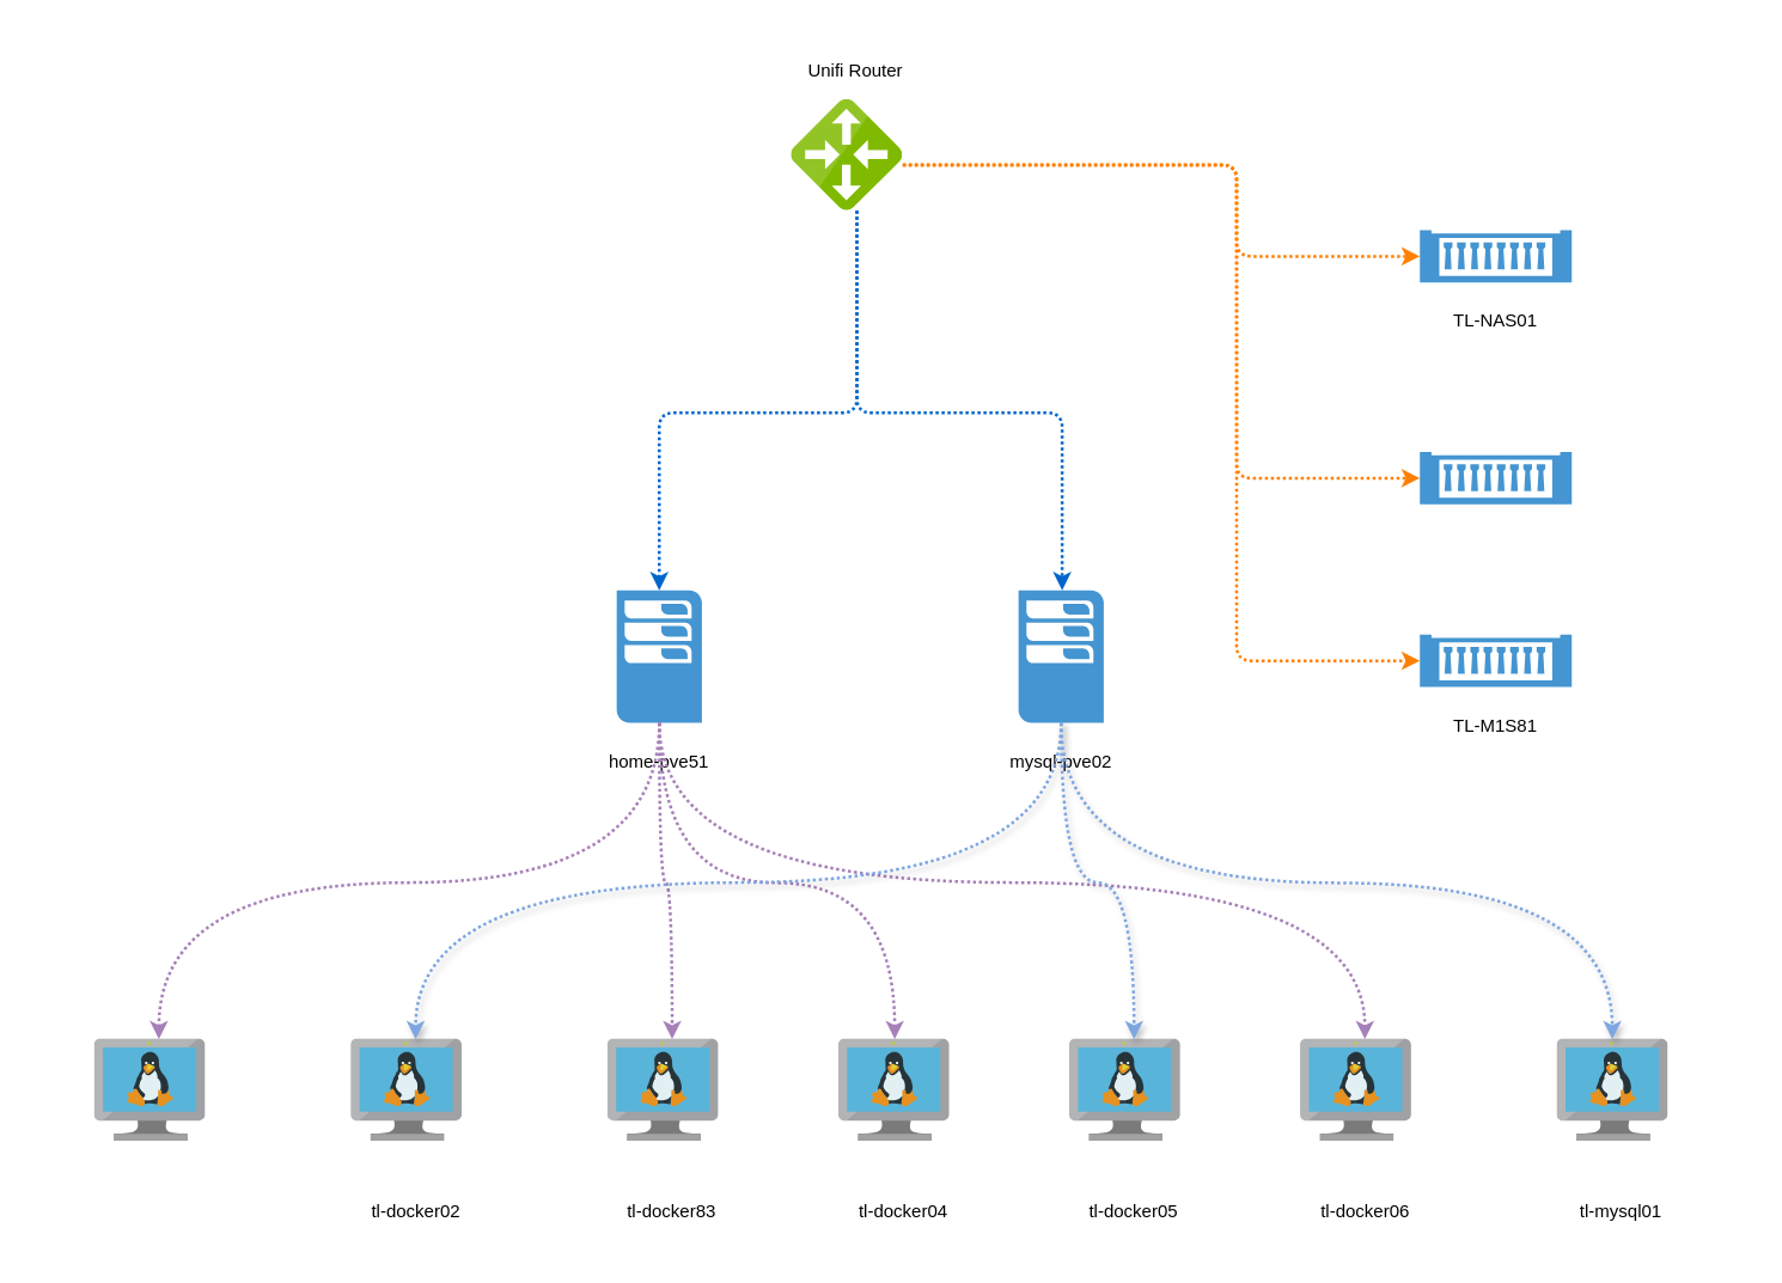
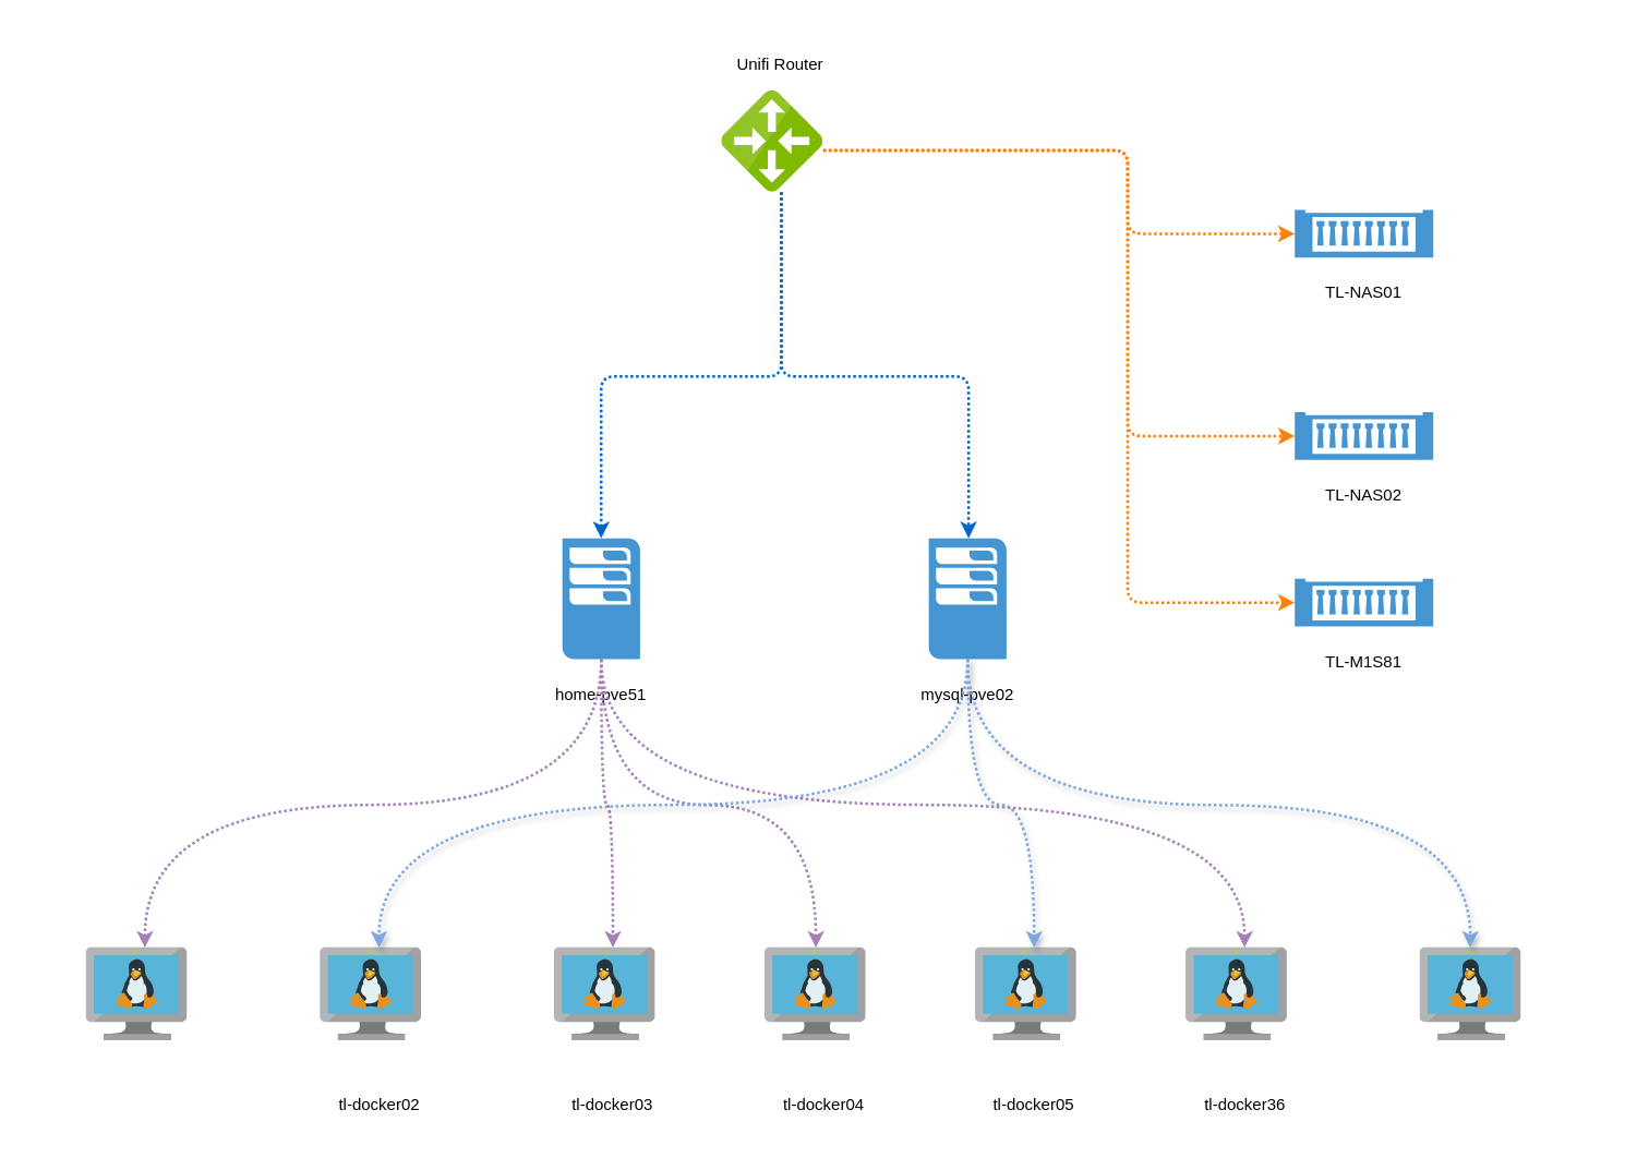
  <mxCell id="0" />
  <mxCell id="1" parent="0" />
  <mxCell id="2" value="" style="group;movable=1;resizable=1;rotatable=1;deletable=1;editable=1;locked=0;connectable=1;" parent="1" vertex="1" connectable="0"><mxGeometry x="657.821" y="394.254" width="120.149" height="141.079" as="geometry" /></mxCell>
  <mxCell id="3" value="" style="pointerEvents=1;shadow=0;dashed=0;html=1;strokeColor=none;fillColor=#4495D1;labelPosition=center;verticalLabelPosition=bottom;verticalAlign=top;align=center;outlineConnect=0;shape=mxgraph.veeam.2d.esx_esxi;movable=1;resizable=1;rotatable=1;deletable=1;editable=1;locked=0;connectable=1;" parent="2" vertex="1"><mxGeometry x="23.0" width="56.985" height="88.698" as="geometry" /></mxCell>
  <mxCell id="4" value="mysql-pve02" style="text;html=1;align=center;verticalAlign=middle;whiteSpace=wrap;rounded=0;movable=1;resizable=1;rotatable=1;deletable=1;editable=1;locked=0;connectable=1;" parent="2" vertex="1"><mxGeometry x="-17.164" y="88.698" width="137.313" height="52.381" as="geometry" /></mxCell>
  <mxCell id="5" value="" style="group;movable=1;resizable=1;rotatable=1;deletable=1;editable=1;locked=0;connectable=1;" parent="1" vertex="1" connectable="0"><mxGeometry x="486.179" y="66" width="171.642" height="139.683" as="geometry" /></mxCell>
  <mxCell id="6" value="" style="image;sketch=0;aspect=fixed;points=[];align=center;fontSize=12;image=img/lib/mscae/Local_Network_Gateways.svg;container=0;movable=1;resizable=1;rotatable=1;deletable=1;editable=1;locked=0;connectable=1;" parent="5" vertex="1"><mxGeometry x="42.91" width="74.305" height="74.305" as="geometry" /></mxCell>
  <mxCell id="7" value="Unifi Router" style="text;html=1;align=center;verticalAlign=middle;whiteSpace=wrap;rounded=0;container=0;movable=1;resizable=1;rotatable=1;deletable=1;editable=1;locked=0;connectable=1;" parent="5" vertex="1"><mxGeometry y="-45.397" width="171.642" height="52.381" as="geometry" /></mxCell>
  <mxCell id="8" style="edgeStyle=orthogonalEdgeStyle;rounded=1;orthogonalLoop=1;jettySize=auto;html=1;dashed=1;dashPattern=1 1;strokeWidth=2;jumpSize=6;curved=0;strokeColor=#0066CC;movable=1;resizable=1;rotatable=1;deletable=1;editable=1;locked=0;connectable=1;" parent="1" source="6" target="44" edge="1"><mxGeometry relative="1" as="geometry"><Array as="points"><mxPoint x="572.687" y="275.524" /><mxPoint x="440.522" y="275.524" /></Array></mxGeometry></mxCell>
  <mxCell id="9" style="edgeStyle=orthogonalEdgeStyle;rounded=1;orthogonalLoop=1;jettySize=auto;html=1;dashed=1;dashPattern=1 1;strokeWidth=2;jumpStyle=arc;flowAnimation=0;jumpSize=6;curved=0;strokeColor=#0066CC;movable=1;resizable=1;rotatable=1;deletable=1;editable=1;locked=0;connectable=1;" parent="1" source="6" target="3" edge="1"><mxGeometry relative="1" as="geometry"><Array as="points"><mxPoint x="572.687" y="275.524" /><mxPoint x="710" y="275.524" /></Array></mxGeometry></mxCell>
  <mxCell id="10" value="" style="group;movable=1;resizable=1;rotatable=1;deletable=1;editable=1;locked=0;connectable=1;" parent="1" vertex="1" connectable="0"><mxGeometry x="20" y="694.571" width="171.642" height="141.429" as="geometry" /></mxCell>
  <mxCell id="11" value="" style="image;sketch=0;aspect=fixed;html=1;points=[];align=center;fontSize=12;image=img/lib/mscae/VM_Linux.svg;movable=1;resizable=1;rotatable=1;deletable=1;editable=1;locked=0;connectable=1;" parent="10" vertex="1"><mxGeometry x="42.91" width="74.305" height="68.36" as="geometry" /></mxCell>
  <mxCell id="12" value="" style="group;movable=1;resizable=1;rotatable=1;deletable=1;editable=1;locked=0;connectable=1;" parent="1" vertex="1" connectable="0"><mxGeometry x="191.642" y="694.571" width="171.642" height="141.429" as="geometry" /></mxCell>
  <mxCell id="13" value="" style="image;sketch=0;aspect=fixed;html=1;points=[];align=center;fontSize=12;image=img/lib/mscae/VM_Linux.svg;movable=1;resizable=1;rotatable=1;deletable=1;editable=1;locked=0;connectable=1;" parent="12" vertex="1"><mxGeometry x="42.91" width="74.305" height="68.36" as="geometry" /></mxCell>
  <mxCell id="14" value="tl-docker02" style="text;html=1;align=center;verticalAlign=middle;whiteSpace=wrap;rounded=0;movable=1;resizable=1;rotatable=1;deletable=1;editable=1;locked=0;connectable=1;" parent="12" vertex="1"><mxGeometry y="89.048" width="171.642" height="52.381" as="geometry" /></mxCell>
  <mxCell id="15" value="" style="group;movable=1;resizable=1;rotatable=1;deletable=1;editable=1;locked=0;connectable=1;" parent="1" vertex="1" connectable="0"><mxGeometry x="363.284" y="694.571" width="171.642" height="141.429" as="geometry" /></mxCell>
  <mxCell id="16" value="" style="image;sketch=0;aspect=fixed;html=1;points=[];align=center;fontSize=12;image=img/lib/mscae/VM_Linux.svg;movable=1;resizable=1;rotatable=1;deletable=1;editable=1;locked=0;connectable=1;" parent="15" vertex="1"><mxGeometry x="42.91" width="74.305" height="68.36" as="geometry" /></mxCell>
- <mxCell id="17" value="tl-docker83" style="text;html=1;align=center;verticalAlign=middle;whiteSpace=wrap;rounded=0;movable=1;resizable=1;rotatable=1;deletable=1;editable=1;locked=0;connectable=1;" parent="15" vertex="1"><mxGeometry y="89.048" width="171.642" height="52.381" as="geometry" /></mxCell>
+ <mxCell id="17" value="tl-docker03" style="text;html=1;align=center;verticalAlign=middle;whiteSpace=wrap;rounded=0;movable=1;resizable=1;rotatable=1;deletable=1;editable=1;locked=0;connectable=1;" parent="15" vertex="1"><mxGeometry y="89.048" width="171.642" height="52.381" as="geometry" /></mxCell>
  <mxCell id="18" value="" style="group;movable=1;resizable=1;rotatable=1;deletable=1;editable=1;locked=0;connectable=1;" parent="1" vertex="1" connectable="0"><mxGeometry x="517.761" y="694.571" width="171.642" height="141.429" as="geometry" /></mxCell>
  <mxCell id="19" value="" style="image;sketch=0;aspect=fixed;html=1;points=[];align=center;fontSize=12;image=img/lib/mscae/VM_Linux.svg;movable=1;resizable=1;rotatable=1;deletable=1;editable=1;locked=0;connectable=1;" parent="18" vertex="1"><mxGeometry x="42.91" width="74.305" height="68.36" as="geometry" /></mxCell>
  <mxCell id="20" value="tl-docker04" style="text;html=1;align=center;verticalAlign=middle;whiteSpace=wrap;rounded=0;movable=1;resizable=1;rotatable=1;deletable=1;editable=1;locked=0;connectable=1;" parent="18" vertex="1"><mxGeometry y="89.048" width="171.642" height="52.381" as="geometry" /></mxCell>
  <mxCell id="21" value="" style="group;movable=1;resizable=1;rotatable=1;deletable=1;editable=1;locked=0;connectable=1;" parent="1" vertex="1" connectable="0"><mxGeometry x="672.239" y="694.571" width="171.642" height="141.429" as="geometry" /></mxCell>
  <mxCell id="22" value="" style="image;sketch=0;aspect=fixed;html=1;points=[];align=center;fontSize=12;image=img/lib/mscae/VM_Linux.svg;movable=1;resizable=1;rotatable=1;deletable=1;editable=1;locked=0;connectable=1;" parent="21" vertex="1"><mxGeometry x="42.91" width="74.305" height="68.36" as="geometry" /></mxCell>
  <mxCell id="23" value="tl-docker05" style="text;html=1;align=center;verticalAlign=middle;whiteSpace=wrap;rounded=0;movable=1;resizable=1;rotatable=1;deletable=1;editable=1;locked=0;connectable=1;" parent="21" vertex="1"><mxGeometry y="89.048" width="171.642" height="52.381" as="geometry" /></mxCell>
  <mxCell id="24" value="" style="group;movable=1;resizable=1;rotatable=1;deletable=1;editable=1;locked=0;connectable=1;" parent="1" vertex="1" connectable="0"><mxGeometry x="826.716" y="694.571" width="171.642" height="141.429" as="geometry" /></mxCell>
  <mxCell id="25" value="" style="image;sketch=0;aspect=fixed;html=1;points=[];align=center;fontSize=12;image=img/lib/mscae/VM_Linux.svg;movable=1;resizable=1;rotatable=1;deletable=1;editable=1;locked=0;connectable=1;" parent="24" vertex="1"><mxGeometry x="42.91" width="74.305" height="68.36" as="geometry" /></mxCell>
- <mxCell id="26" value="tl-docker06" style="text;html=1;align=center;verticalAlign=middle;whiteSpace=wrap;rounded=0;movable=1;resizable=1;rotatable=1;deletable=1;editable=1;locked=0;connectable=1;" parent="24" vertex="1"><mxGeometry y="89.048" width="171.642" height="52.381" as="geometry" /></mxCell>
+ <mxCell id="26" value="tl-docker36" style="text;html=1;align=center;verticalAlign=middle;whiteSpace=wrap;rounded=0;movable=1;resizable=1;rotatable=1;deletable=1;editable=1;locked=0;connectable=1;" parent="24" vertex="1"><mxGeometry y="89.048" width="171.642" height="52.381" as="geometry" /></mxCell>
  <mxCell id="27" value="" style="group;movable=1;resizable=1;rotatable=1;deletable=1;editable=1;locked=0;connectable=1;" parent="1" vertex="1" connectable="0"><mxGeometry x="998.358" y="694.571" width="171.642" height="141.429" as="geometry" /></mxCell>
  <mxCell id="28" value="" style="image;sketch=0;aspect=fixed;html=1;points=[];align=center;fontSize=12;image=img/lib/mscae/VM_Linux.svg;movable=1;resizable=1;rotatable=1;deletable=1;editable=1;locked=0;connectable=1;" parent="27" vertex="1"><mxGeometry x="42.91" width="74.305" height="68.36" as="geometry" /></mxCell>
- <mxCell id="29" value="tl-mysql01" style="text;html=1;align=center;verticalAlign=middle;whiteSpace=wrap;rounded=0;movable=1;resizable=1;rotatable=1;deletable=1;editable=1;locked=0;connectable=1;" parent="27" vertex="1"><mxGeometry y="89.048" width="171.642" height="52.381" as="geometry" /></mxCell>
  <mxCell id="30" value="11" style="group;movable=1;resizable=1;rotatable=1;deletable=1;editable=1;locked=0;connectable=1;" parent="1" vertex="1" connectable="0"><mxGeometry x="914.254" y="153.302" width="171.642" height="87.302" as="geometry" /></mxCell>
  <mxCell id="31" value="" style="shadow=0;dashed=0;html=1;strokeColor=none;fillColor=#4495D1;labelPosition=center;verticalLabelPosition=bottom;verticalAlign=top;align=center;outlineConnect=0;shape=mxgraph.veeam.2d.physical_storage;movable=1;resizable=1;rotatable=1;deletable=1;editable=1;locked=0;connectable=1;" parent="30" vertex="1"><mxGeometry x="35.015" width="101.612" height="34.921" as="geometry" /></mxCell>
  <mxCell id="32" value="TL-NAS01" style="text;html=1;align=center;verticalAlign=middle;whiteSpace=wrap;rounded=0;movable=1;resizable=1;rotatable=1;deletable=1;editable=1;locked=0;connectable=1;" parent="30" vertex="1"><mxGeometry y="34.921" width="171.642" height="52.381" as="geometry" /></mxCell>
  <mxCell id="33" value="" style="group;movable=1;resizable=1;rotatable=1;deletable=1;editable=1;locked=0;connectable=1;" parent="1" vertex="1" connectable="0"><mxGeometry x="914.254" y="301.714" width="171.642" height="87.302" as="geometry" /></mxCell>
  <mxCell id="34" value="" style="shadow=0;dashed=0;html=1;strokeColor=none;fillColor=#4495D1;labelPosition=center;verticalLabelPosition=bottom;verticalAlign=top;align=center;outlineConnect=0;shape=mxgraph.veeam.2d.physical_storage;movable=1;resizable=1;rotatable=1;deletable=1;editable=1;locked=0;connectable=1;" parent="33" vertex="1"><mxGeometry x="35.015" width="101.612" height="34.921" as="geometry" /></mxCell>
+ <mxCell id="35" value="TL-NAS02" style="text;html=1;align=center;verticalAlign=middle;whiteSpace=wrap;rounded=0;movable=1;resizable=1;rotatable=1;deletable=1;editable=1;locked=0;connectable=1;" parent="33" vertex="1"><mxGeometry y="34.921" width="171.642" height="52.381" as="geometry" /></mxCell>
  <mxCell id="36" value="" style="group;movable=1;resizable=1;rotatable=1;deletable=1;editable=1;locked=0;connectable=1;" parent="1" vertex="1" connectable="0"><mxGeometry x="914.254" y="423.937" width="171.642" height="87.302" as="geometry" /></mxCell>
  <mxCell id="37" value="" style="shadow=0;dashed=0;html=1;strokeColor=none;fillColor=#4495D1;labelPosition=center;verticalLabelPosition=bottom;verticalAlign=top;align=center;outlineConnect=0;shape=mxgraph.veeam.2d.physical_storage;movable=1;resizable=1;rotatable=1;deletable=1;editable=1;locked=0;connectable=1;" parent="36" vertex="1"><mxGeometry x="35.015" width="101.612" height="34.921" as="geometry" /></mxCell>
  <mxCell id="38" value="TL-M1S81" style="text;html=1;align=center;verticalAlign=middle;whiteSpace=wrap;rounded=0;movable=1;resizable=1;rotatable=1;deletable=1;editable=1;locked=0;connectable=1;" parent="36" vertex="1"><mxGeometry y="34.921" width="171.642" height="52.381" as="geometry" /></mxCell>
  <mxCell id="39" style="edgeStyle=orthogonalEdgeStyle;rounded=1;orthogonalLoop=1;jettySize=auto;html=1;curved=0;dashed=1;dashPattern=1 1;strokeWidth=2;strokeColor=#FF8000;movable=1;resizable=1;rotatable=1;deletable=1;editable=1;locked=0;connectable=1;" parent="1" source="6" target="31" edge="1"><mxGeometry relative="1" as="geometry"><Array as="points"><mxPoint x="826.716" y="109.651" /><mxPoint x="826.716" y="170.762" /></Array></mxGeometry></mxCell>
  <mxCell id="40" style="edgeStyle=orthogonalEdgeStyle;rounded=1;orthogonalLoop=1;jettySize=auto;html=1;dashed=1;dashPattern=1 1;curved=0;strokeWidth=2;strokeColor=#FF8000;movable=1;resizable=1;rotatable=1;deletable=1;editable=1;locked=0;connectable=1;" parent="1" source="6" target="34" edge="1"><mxGeometry relative="1" as="geometry"><Array as="points"><mxPoint x="826.716" y="109.651" /><mxPoint x="826.716" y="319.175" /></Array></mxGeometry></mxCell>
  <mxCell id="41" style="edgeStyle=orthogonalEdgeStyle;rounded=1;orthogonalLoop=1;jettySize=auto;html=1;dashed=1;dashPattern=1 1;curved=0;startArrow=none;startFill=0;strokeWidth=2;strokeColor=#FF8000;movable=1;resizable=1;rotatable=1;deletable=1;editable=1;locked=0;connectable=1;" parent="1" source="6" target="37" edge="1"><mxGeometry relative="1" as="geometry"><Array as="points"><mxPoint x="826.716" y="109.651" /><mxPoint x="826.716" y="441.397" /></Array></mxGeometry></mxCell>
  <mxCell id="42" style="edgeStyle=orthogonalEdgeStyle;rounded=0;orthogonalLoop=1;jettySize=auto;html=1;exitX=0.5;exitY=0;exitDx=0;exitDy=0;dashed=1;dashPattern=1 1;strokeWidth=2;strokeColor=#A680B8;movable=1;resizable=1;rotatable=1;deletable=1;editable=1;locked=0;connectable=1;curved=1;" parent="1" source="45" target="11" edge="1"><mxGeometry relative="1" as="geometry"><Array as="points"><mxPoint x="440.522" y="589.81" /><mxPoint x="105.821" y="589.81" /></Array></mxGeometry></mxCell>
  <mxCell id="43" value="" style="group;movable=1;resizable=1;rotatable=1;deletable=1;editable=1;locked=0;connectable=1;" parent="1" vertex="1" connectable="0"><mxGeometry x="389.03" y="394.254" width="120.149" height="141.079" as="geometry" /></mxCell>
  <mxCell id="44" value="" style="pointerEvents=1;shadow=0;dashed=0;html=1;strokeColor=none;fillColor=#4495D1;labelPosition=center;verticalLabelPosition=bottom;verticalAlign=top;align=center;outlineConnect=0;shape=mxgraph.veeam.2d.esx_esxi;movable=1;resizable=1;rotatable=1;deletable=1;editable=1;locked=0;connectable=1;" parent="43" vertex="1"><mxGeometry x="23.0" width="56.985" height="88.698" as="geometry" /></mxCell>
  <mxCell id="45" value="home-pve51" style="text;html=1;align=center;verticalAlign=middle;whiteSpace=wrap;rounded=0;movable=1;resizable=1;rotatable=1;deletable=1;editable=1;locked=0;connectable=1;" parent="43" vertex="1"><mxGeometry x="-17.164" y="88.698" width="137.313" height="52.381" as="geometry" /></mxCell>
  <mxCell id="46" style="edgeStyle=orthogonalEdgeStyle;rounded=0;orthogonalLoop=1;jettySize=auto;html=1;exitX=0.5;exitY=0;exitDx=0;exitDy=0;dashed=1;dashPattern=1 1;strokeWidth=2;strokeColor=#A680B8;movable=1;resizable=1;rotatable=1;deletable=1;editable=1;locked=0;connectable=1;curved=1;" parent="1" source="45" target="16" edge="1"><mxGeometry relative="1" as="geometry"><Array as="points"><mxPoint x="440.522" y="589.81" /><mxPoint x="449.104" y="589.81" /></Array></mxGeometry></mxCell>
  <mxCell id="47" style="edgeStyle=orthogonalEdgeStyle;rounded=0;orthogonalLoop=1;jettySize=auto;html=1;exitX=0.5;exitY=0;exitDx=0;exitDy=0;dashed=1;dashPattern=1 1;strokeWidth=2;strokeColor=#A680B8;movable=1;resizable=1;rotatable=1;deletable=1;editable=1;locked=0;connectable=1;curved=1;" parent="1" source="45" target="19" edge="1"><mxGeometry relative="1" as="geometry"><Array as="points"><mxPoint x="441" y="590" /><mxPoint x="598" y="590" /></Array></mxGeometry></mxCell>
  <mxCell id="48" style="edgeStyle=orthogonalEdgeStyle;rounded=0;orthogonalLoop=1;jettySize=auto;html=1;exitX=0.5;exitY=0;exitDx=0;exitDy=0;dashed=1;dashPattern=1 1;strokeWidth=2;strokeColor=#A680B8;movable=1;resizable=1;rotatable=1;deletable=1;editable=1;locked=0;connectable=1;curved=1;" parent="1" source="45" target="25" edge="1"><mxGeometry relative="1" as="geometry"><Array as="points"><mxPoint x="440.522" y="589.81" /><mxPoint x="912.537" y="589.81" /></Array></mxGeometry></mxCell>
  <mxCell id="49" style="edgeStyle=orthogonalEdgeStyle;rounded=0;orthogonalLoop=1;jettySize=auto;html=1;exitX=0.5;exitY=0;exitDx=0;exitDy=0;dashed=1;dashPattern=1 1;strokeWidth=2;strokeColor=#7EA6E0;movable=1;resizable=1;rotatable=1;deletable=1;editable=1;locked=0;connectable=1;curved=1;shadow=1;jumpStyle=none;" parent="1" source="4" target="13" edge="1"><mxGeometry relative="1" as="geometry"><Array as="points"><mxPoint x="710" y="589.81" /><mxPoint x="277.463" y="589.81" /></Array></mxGeometry></mxCell>
  <mxCell id="50" style="edgeStyle=orthogonalEdgeStyle;rounded=0;orthogonalLoop=1;jettySize=auto;html=1;exitX=0.5;exitY=0;exitDx=0;exitDy=0;dashed=1;dashPattern=1 1;strokeWidth=2;strokeColor=#7EA6E0;movable=1;resizable=1;rotatable=1;deletable=1;editable=1;locked=0;connectable=1;curved=1;shadow=1;" parent="1" source="4" target="22" edge="1"><mxGeometry relative="1" as="geometry"><Array as="points"><mxPoint x="710" y="589.81" /><mxPoint x="758.06" y="589.81" /></Array></mxGeometry></mxCell>
  <mxCell id="51" style="edgeStyle=orthogonalEdgeStyle;rounded=0;orthogonalLoop=1;jettySize=auto;html=1;dashed=1;dashPattern=1 1;strokeWidth=2;strokeColor=#7EA6E0;movable=1;resizable=1;rotatable=1;deletable=1;editable=1;locked=0;connectable=1;curved=1;exitX=0.5;exitY=0;exitDx=0;exitDy=0;shadow=1;" parent="1" source="4" target="28" edge="1"><mxGeometry relative="1" as="geometry"><Array as="points"><mxPoint x="709" y="590" /><mxPoint x="1078" y="590" /></Array><mxPoint x="717.22" y="466.002" as="sourcePoint" /><mxPoint x="1070" y="686" as="targetPoint" /></mxGeometry></mxCell>
